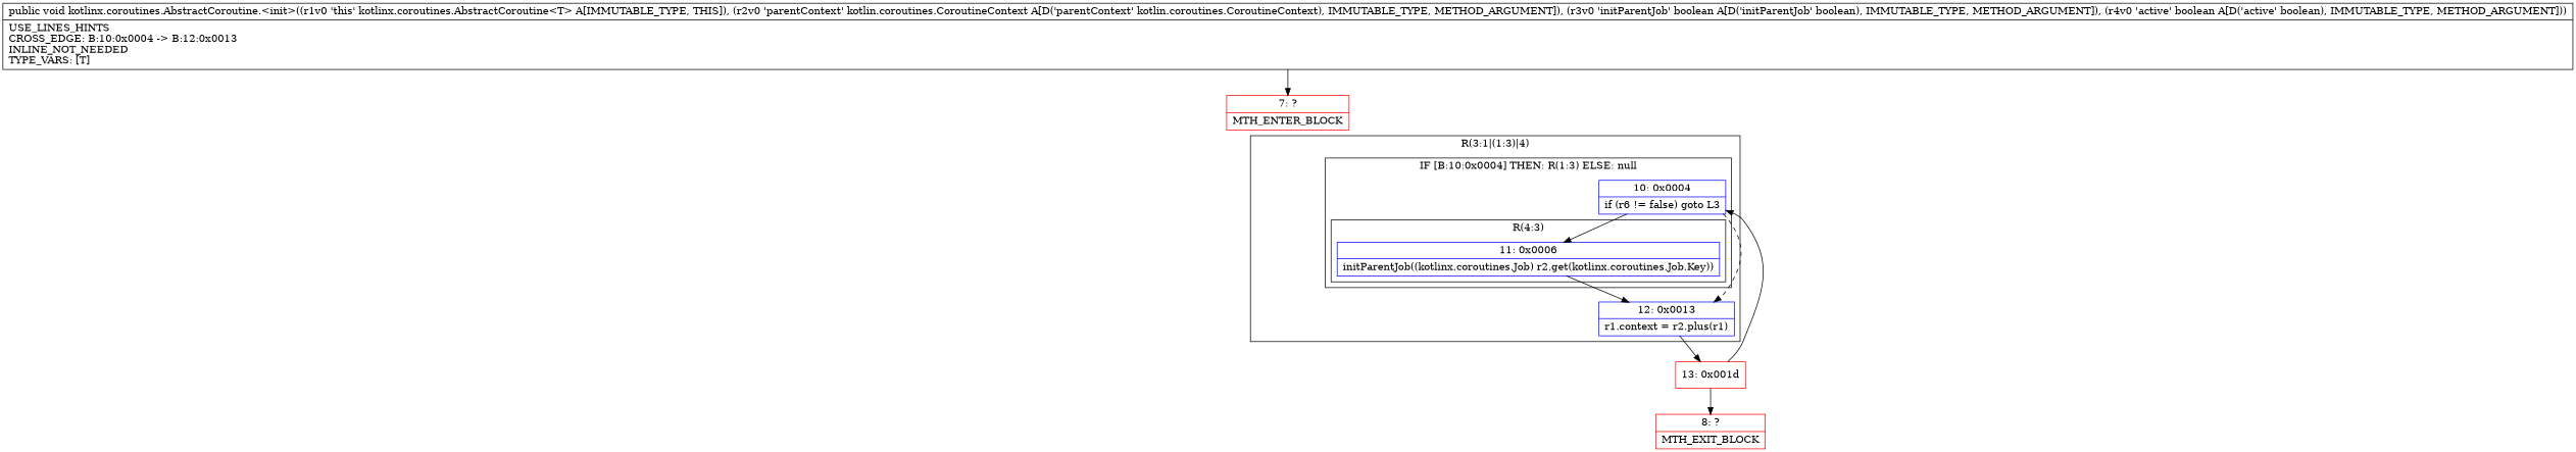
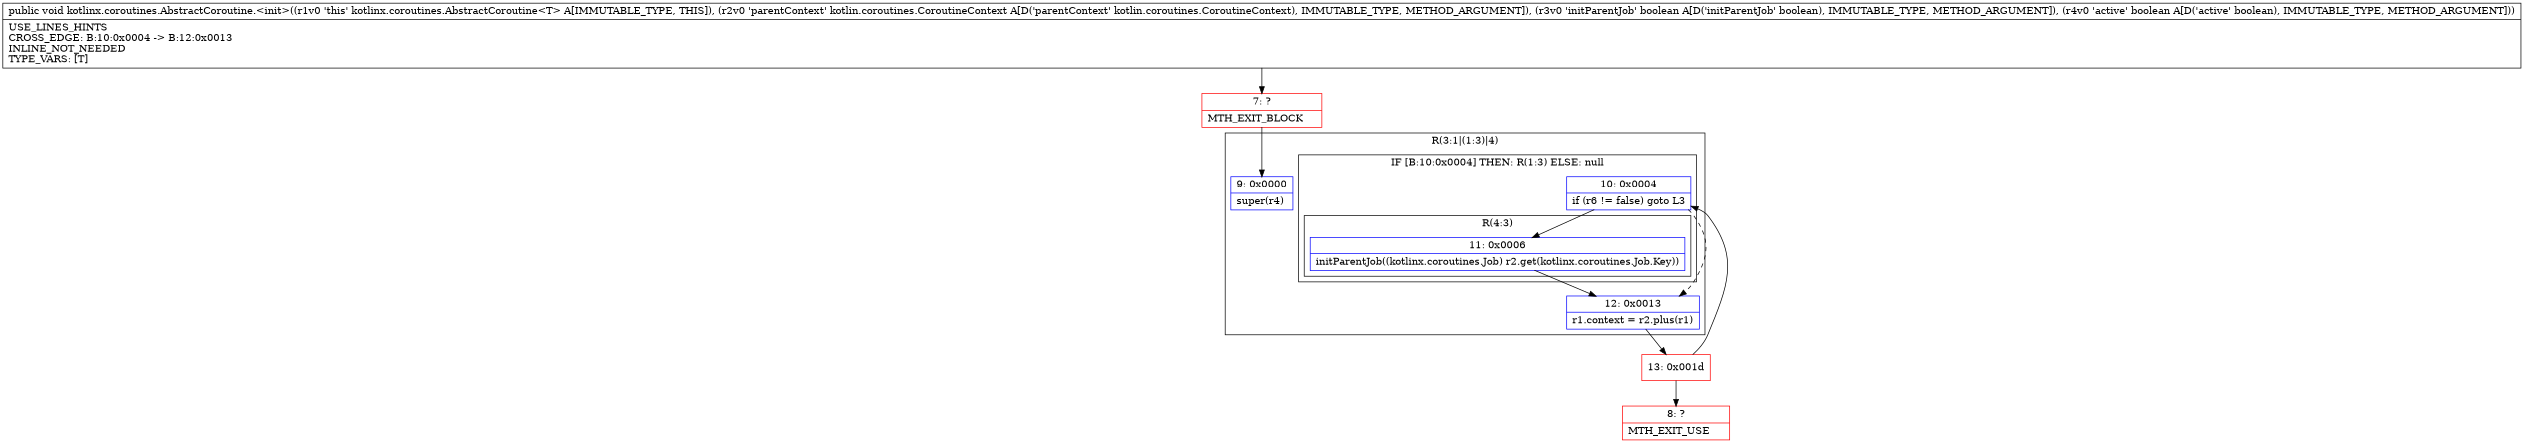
  digraph {
    node [color=blue shape=record]
    n1 [label="{11\:\ 0x0006|initParentJob((kotlinx.coroutines.Job) r2.get(kotlinx.coroutines.Job.Key))\l}"]
    n2 [label="{10\:\ 0x0004|if (r6 != false) goto L3\l}"]
+   n3 [label="{9\:\ 0x0000|super(r4)\l}"]
    n4 [label="{12\:\ 0x0013|r1.context = r2.plus(r1)\l}"]
    n5 [color=red label="{13\:\ 0x001d}"]
-   n6 [color=red label="{8\:\ ?|MTH_EXIT_BLOCK\l}"]
-   n7 [color=red label="{7\:\ ?|MTH_ENTER_BLOCK\l}"]
+   n6 [color=red label="{8\:\ ?|MTH_EXIT_USE\l}"]
+   n7 [color=red label="{7\:\ ?|MTH_EXIT_BLOCK\l}"]
    n8 [label="{public void kotlinx.coroutines.AbstractCoroutine.\<init\>((r1v0 'this' kotlinx.coroutines.AbstractCoroutine\<T\> A[IMMUTABLE_TYPE, THIS]), (r2v0 'parentContext' kotlin.coroutines.CoroutineContext A[D('parentContext' kotlin.coroutines.CoroutineContext), IMMUTABLE_TYPE, METHOD_ARGUMENT]), (r3v0 'initParentJob' boolean A[D('initParentJob' boolean), IMMUTABLE_TYPE, METHOD_ARGUMENT]), (r4v0 'active' boolean A[D('active' boolean), IMMUTABLE_TYPE, METHOD_ARGUMENT]))  | USE_LINES_HINTS\lCROSS_EDGE: B:10:0x0004 \-\> B:12:0x0013\lINLINE_NOT_NEEDED\lTYPE_VARS: [T]\l}" color=""]
    subgraph cluster_1 {
      label="R(3:1|(1:3)|4)"
+     n3
      n4
      subgraph cluster_2 {
        label="IF [B:10:0x0004] THEN: R(1:3) ELSE: null"
        n2
        subgraph cluster_3 {
          label="R(4:3)"
          n1
        }
      }
    }
    n1 -> n4
    n2 -> n1
    n2 -> n4 [style=dashed]
    n4 -> n5
    n5 -> n2
    n5 -> n6
+   n7 -> n3
    n8 -> n7
  }
